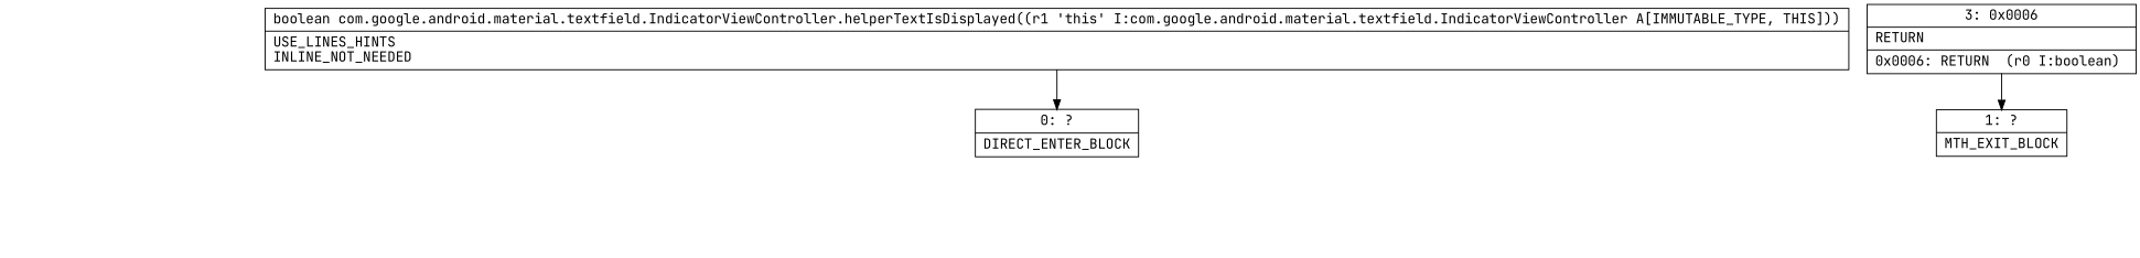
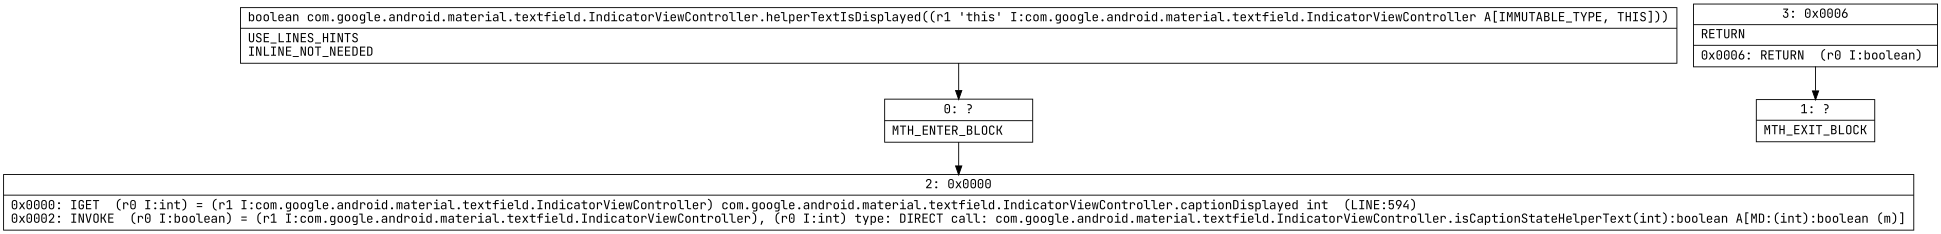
  digraph {
    fontname="JetBrains Mono"
    node [fontname="JetBrains Mono" shape=record]
    edge [fontname="JetBrains Mono"]
-   n1 [label="{0\:\ ?|DIRECT_ENTER_BLOCK\l}"]
+   n1 [label="{0\:\ ?|MTH_ENTER_BLOCK\l}"]
+   n2 [label="{2\:\ 0x0000|0x0000: IGET  (r0 I:int) = (r1 I:com.google.android.material.textfield.IndicatorViewController) com.google.android.material.textfield.IndicatorViewController.captionDisplayed int  (LINE:594)\l0x0002: INVOKE  (r0 I:boolean) = (r1 I:com.google.android.material.textfield.IndicatorViewController), (r0 I:int) type: DIRECT call: com.google.android.material.textfield.IndicatorViewController.isCaptionStateHelperText(int):boolean A[MD:(int):boolean (m)]\l}"]
    n3 [label="{3\:\ 0x0006|RETURN\l|0x0006: RETURN  (r0 I:boolean) \l}"]
    n4 [label="{1\:\ ?|MTH_EXIT_BLOCK\l}"]
    n5 [label="{boolean com.google.android.material.textfield.IndicatorViewController.helperTextIsDisplayed((r1 'this' I:com.google.android.material.textfield.IndicatorViewController A[IMMUTABLE_TYPE, THIS]))  | USE_LINES_HINTS\lINLINE_NOT_NEEDED\l}"]
+   n1 -> n2
    n3 -> n4
    n5 -> n1
  }
